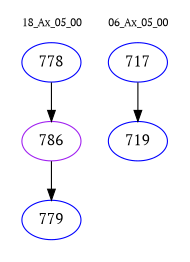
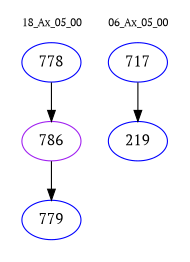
  digraph {
    fontname="PT Serif"
    node [color=blue fontname="PT Serif"]
    edge [color=black fontname="PT Serif"]
    n1 [label=778]
    n2 [label=779]
    n3 [color=purple label=786]
    n4 [label=717]
-   n5 [label=719]
+   n5 [label=219]
    subgraph cluster_1 {
      color=white
      fontsize=10
      label="18_Ax_05_00"
      n1
      n2
      n3
    }
    subgraph cluster_2 {
      color=white
      fontsize=10
      label="06_Ax_05_00"
      n4
      n5
    }
    n1 -> n3
    n3 -> n2
    n4 -> n5
  }
